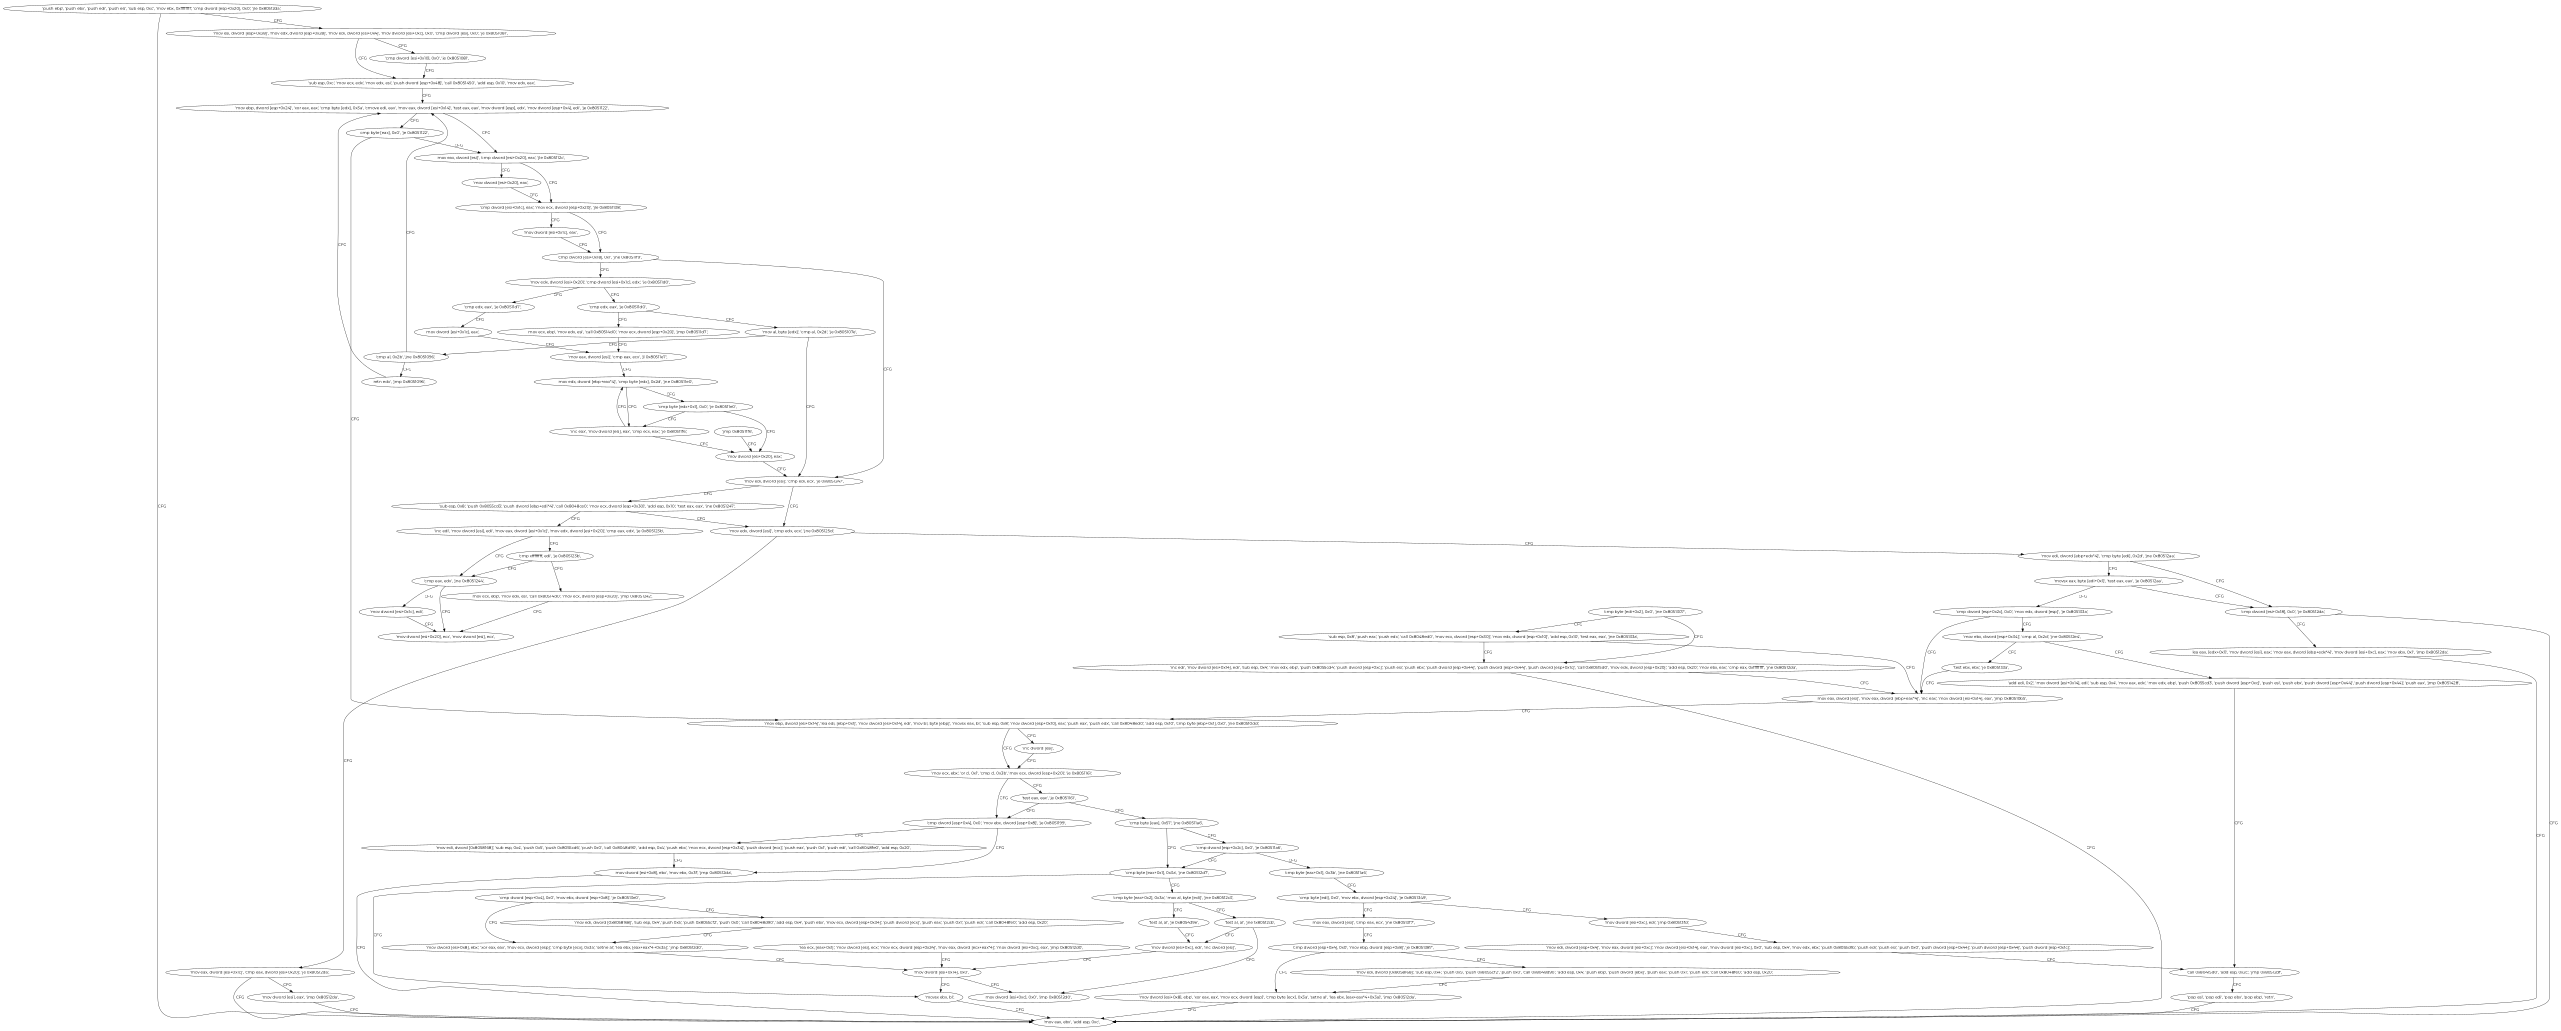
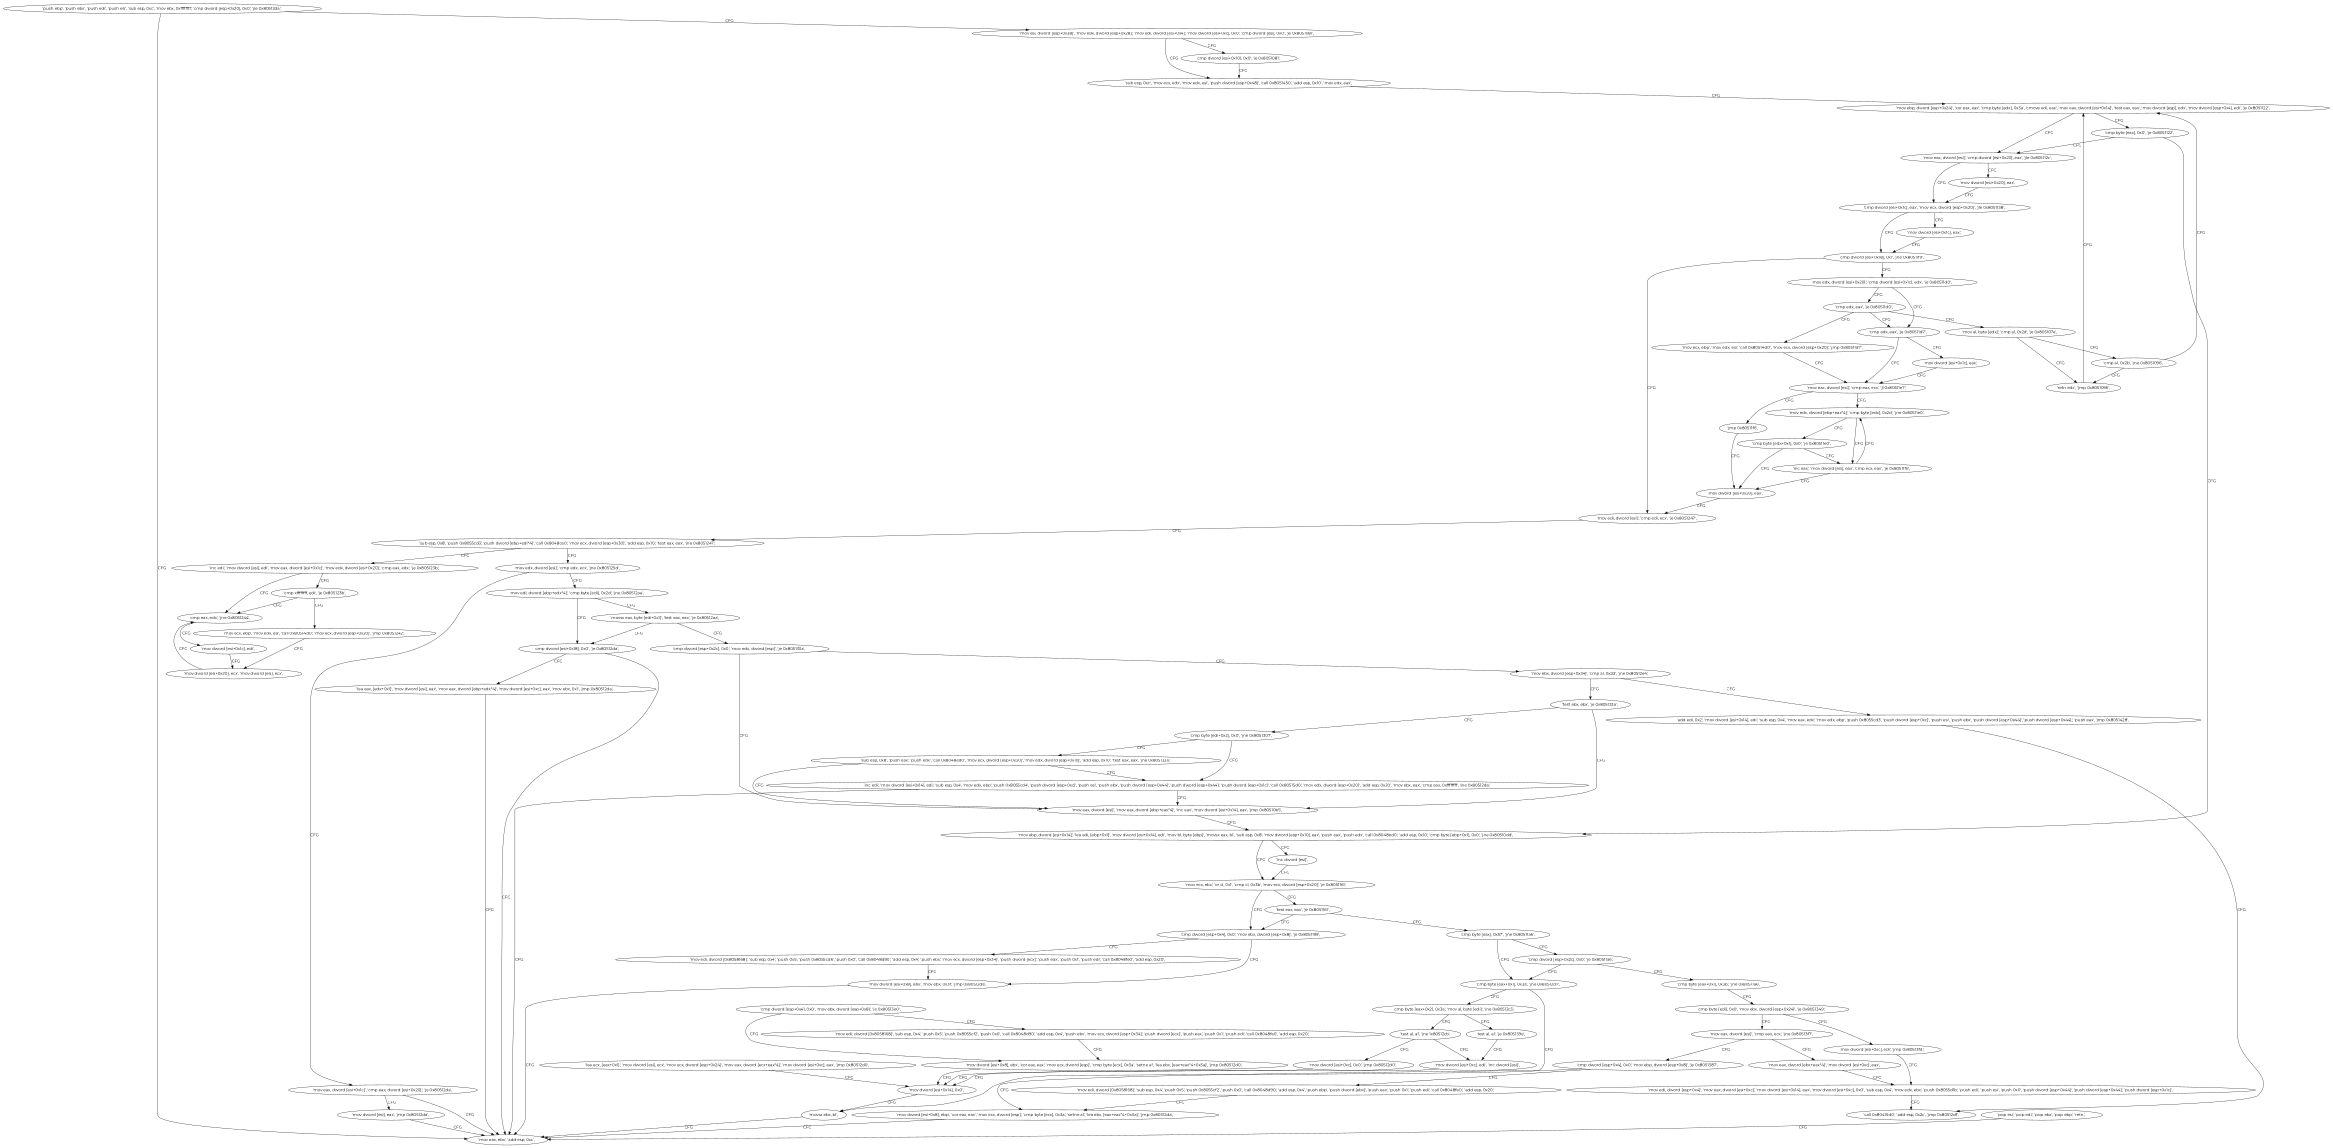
  digraph {
    fontname=Montserrat
    node [fontname=Montserrat]
    edge [fontname=Montserrat]
    n1 [label="'push ebp', 'push ebx', 'push edi', 'push esi', 'sub esp, 0xc', 'mov ebx, 0xffffffff', 'cmp dword [esp+0x20], 0x0', 'jle 0x80512da', "]
    n2 [label="'mov eax, ebx', 'add esp, 0xc', "]
    n3 [label="'mov esi, dword [esp+0x38]', 'mov edx, dword [esp+0x28]', 'mov edi, dword [esi+0x4]', 'mov dword [esi+0xc], 0x0', 'cmp dword [esi], 0x0', 'je 0x8051081', "]
    n4 [label="'sub esp, 0xc', 'mov ecx, edx', 'mov edx, esi', 'push dword [esp+0x48]', 'call 0x8051450', 'add esp, 0x10', 'mov edx, eax', "]
    n5 [label="'cmp dword [esi+0x10], 0x0', 'je 0x8051081', "]
    n6 [label="'pop esi', 'pop edi', 'pop ebx', 'pop ebp', 'retn', "]
    n7 [label="'mov ebp, dword [esp+0x24]', 'xor eax, eax', 'cmp byte [edx], 0x3a', 'cmove edi, eax', 'mov eax, dword [esi+0x14]', 'test eax, eax', 'mov dword [esp], edx', 'mov dword [esp+0x4], edi', 'je 0x8051122', "]
    n8 [label="'mov eax, dword [esi]', 'cmp dword [esi+0x20], eax', 'jle 0x805112c', "]
    n9 [label="'cmp byte [eax], 0x0', 'je 0x8051122', "]
    n10 [label="'mov al, byte [edx]', 'cmp al, 0x2d', 'je 0x805107e', "]
    n11 [label="'retn edx', 'jmp 0x8051096',"]
    n12 [label="'cmp al, 0x2b', 'jne 0x8051096', "]
    n13 [label="'cmp dword [esi+0x1c], eax', 'mov ecx, dword [esp+0x20]', 'jle 0x8051138', "]
    n14 [label="'mov dword [esi+0x20], eax', "]
    n15 [label="'mov ebp, dword [esi+0x14]', 'lea edi, [ebp+0x1]', 'mov dword [esi+0x14], edi', 'mov bl, byte [ebp]', 'movsx eax, bl', 'sub esp, 0x8', 'mov dword [esp+0x10], eax', 'push eax', 'push edx', 'call 0x8048ed0', 'add esp, 0x10', 'cmp byte [ebp+0x1], 0x0', 'jne 0x80510dd', "]
    n16 [label="'cmp dword [esi+0x18], 0x1', 'jne 0x80511f9', "]
    n17 [label="'mov dword [esi+0x1c], eax', "]
    n18 [label="'mov edi, dword [esi]', 'cmp edi, ecx', 'je 0x8051247', "]
    n19 [label="'mov edx, dword [esi+0x20]', 'cmp dword [esi+0x1c], edx', 'je 0x80511d0', "]
    n20 [label="'mov ecx, ebx', 'or cl, 0x1', 'cmp cl, 0x3b', 'mov ecx, dword [esp+0x20]', 'je 0x8051161', "]
    n21 [label="'inc dword [esi]', "]
    n22 [label="'cmp dword [esp+0x4], 0x0', 'mov ebx, dword [esp+0x8]', 'je 0x8051199', "]
    n23 [label="'test eax, eax', 'je 0x8051161', "]
    n24 [label="'mov edx, dword [esi]', 'cmp edx, ecx', 'jne 0x805125d', "]
    n25 [label="'sub esp, 0x8', 'push 0x8055cd3', 'push dword [ebp+edi*4]', 'call 0x8048ce0', 'mov ecx, dword [esp+0x30]', 'add esp, 0x10', 'test eax, eax', 'jne 0x8051247', "]
    n26 [label="'cmp edx, eax', 'je 0x80511d7', "]
    n27 [label="'cmp edx, eax', 'je 0x80511d0', "]
    n28 [label="'mov dword [esi+0x8], ebx', 'mov ebx, 0x3f', 'jmp 0x80512da', "]
    n29 [label="'mov edi, dword [0x8058168]', 'sub esp, 0x4', 'push 0x5', 'push 0x8055cd6', 'push 0x0', 'call 0x8048d90', 'add esp, 0x4', 'push ebx', 'mov ecx, dword [esp+0x34]', 'push dword [ecx]', 'push eax', 'push 0x1', 'push edi', 'call 0x8048fe0', 'add esp, 0x20', "]
    n30 [label="'cmp byte [eax], 0x57', 'jne 0x80511a6', "]
    n31 [label="'mov edi, dword [ebp+edx*4]', 'cmp byte [edi], 0x2d', 'jne 0x80512aa', "]
    n32 [label="'mov eax, dword [esi+0x1c]', 'cmp eax, dword [esi+0x20]', 'je 0x80512da', "]
    n33 [label="'inc edi', 'mov dword [esi], edi', 'mov eax, dword [esi+0x1c]', 'mov edx, dword [esi+0x20]', 'cmp eax, edx', 'je 0x805123b', "]
    n34 [label="'mov eax, dword [esi]', 'cmp eax, ecx', 'jl 0x80511e7', "]
    n35 [label="'mov dword [esi+0x1c], eax', "]
    n36 [label="'mov ecx, ebp', 'mov edx, esi', 'call 0x80514d0', 'mov ecx, dword [esp+0x20]', 'jmp 0x80511d7', "]
    n37 [label="'cmp byte [eax+0x1], 0x3a', 'jne 0x80512d7', "]
    n38 [label="'cmp dword [esp+0x2c], 0x0', 'je 0x80511a6', "]
    n39 [label="'cmp dword [esi+0x18], 0x0', 'je 0x80512da', "]
    n40 [label="'movsx eax, byte [edi+0x1]', 'test eax, eax', 'je 0x80512aa', "]
    n41 [label="'mov dword [esi], eax', 'jmp 0x80512da', "]
    n42 [label="'cmp eax, edx', 'jne 0x8051244',"]
    n43 [label="'cmp xffffffff, edi', 'je 0x805123b',"]
    n44 [label="'mov edx, dword [ebp+eax*4]', 'cmp byte [edx], 0x2d', 'jne 0x80511e0', "]
    n45 [label="'jmp 0x80511f6', "]
    n46 [label="'movsx ebx, bl', "]
    n47 [label="'cmp byte [eax+0x2], 0x3a', 'mov al, byte [edi]', 'jne 0x80512c3', "]
    n48 [label="'cmp byte [eax+0x1], 0x3b', 'jne 0x80511a6', "]
    n49 [label="'lea eax, [edx+0x1]', 'mov dword [esi], eax', 'mov eax, dword [ebp+edx*4]', 'mov dword [esi+0xc], eax', 'mov ebx, 0x1', 'jmp 0x80512da', "]
    n50 [label="'cmp dword [esp+0x2c], 0x0', 'mov edx, dword [esp]', 'je 0x805133a', "]
    n51 [label="'mov dword [esi+0x20], ecx', 'mov dword [esi], ecx', "]
    n52 [label="'mov dword [esi+0x1c], edi', "]
    n53 [label="'mov ecx, ebp', 'mov edx, esi', 'call 0x80514d0', 'mov ecx, dword [esp+0x20]', 'jmp 0x8051242', "]
    n54 [label="'inc eax', 'mov dword [esi], eax', 'cmp ecx, eax', 'je 0x80511f6', "]
    n55 [label="'cmp byte [edx+0x1], 0x0', 'je 0x80511e0', "]
    n56 [label="'mov dword [esi+0x20], eax', "]
-   n57 [label="'test al, al', 'je 0x805439e',"]
+   n57 [label="'test al, al', 'je 0x805139e', "]
    n58 [label="'test al, al', 'jne 1x80512cb',"]
    n59 [label="'cmp byte [edi], 0x0', 'mov ebx, dword [esp+0x24]', 'je 0x8051349', "]
    n60 [label="'mov eax, dword [esi]', 'mov eax, dword [ebp+eax*4]', 'inc eax', 'mov dword [esi+0x14], eax', 'jmp 0x80510b5', "]
    n61 [label="'mov ebx, dword [esp+0x34]', 'cmp al, 0x2d', 'jne 0x80512e4', "]
    n62 [label="'mov dword [esi+0xc], edi', 'inc dword [esi]', "]
    n63 [label="'mov dword [esi+0xc], 0x0', 'jmp 0x80512d0', "]
    n64 [label="'mov eax, dword [esi]', 'cmp eax, ecx', 'jne 0x80513f7', "]
    n65 [label="'mov dword [esi+0xc], edi', 'jmp 0x80513fd', "]
    n66 [label="'test ebx, ebx', 'je 0x805133a', "]
    n67 [label="'add edi, 0x2', 'mov dword [esi+0x14], edi', 'sub esp, 0x4', 'mov eax, edx', 'mov edx, ebp', 'push 0x8055cd3', 'push dword [esp+0xc]', 'push esi', 'push ebx', 'push dword [esp+0x44]', 'push dword [esp+0x44]', 'push eax', 'jmp 0x8051428', "]
    n68 [label="'mov dword [esi+0x14], 0x0', "]
+   n69 [label="'mov eax, dword [ebx+eax*4]', 'mov dword [esi+0xc], eax', "]
    n70 [label="'cmp dword [esp+0x4], 0x0', 'mov ebp, dword [esp+0x8]', 'je 0x8051387', "]
    n71 [label="'mov edi, dword [esp+0x4]', 'mov eax, dword [esi+0xc]', 'mov dword [esi+0x14], eax', 'mov dword [esi+0xc], 0x0', 'sub esp, 0x4', 'mov edx, ebx', 'push 0x8055d1b', 'push edi', 'push esi', 'push 0x0', 'push dword [esp+0x44]', 'push dword [esp+0x44]', 'push dword [esp+0x1c]', "]
    n72 [label="'cmp byte [edi+0x2], 0x0', 'jne 0x8051307', "]
    n73 [label="'call 0x80415d0', 'add esp, 0x2c', 'jmp 0x80512df',"]
    n74 [label="'lea ecx, [eax+0x1]', 'mov dword [esi], ecx', 'mov ecx, dword [esp+0x24]', 'mov eax, dword [ecx+eax*4]', 'mov dword [esi+0xc], eax', 'jmp 0x80512d0', "]
    n75 [label="'cmp dword [esp+0x4], 0x0', 'mov ebx, dword [esp+0x8]', 'je 0x80513e0', "]
    n76 [label="'mov dword [esi+0x8], ebx', 'xor eax, eax', 'mov ecx, dword [esp]', 'cmp byte [ecx], 0x3a', 'setne al', 'lea ebx, [eax+eax*4+0x3a]', 'jmp 0x80512d0', "]
    n77 [label="'mov edi, dword [0x8058168]', 'sub esp, 0x4', 'push 0x5', 'push 0x8055cf2', 'push 0x0', 'call 0x8048d90', 'add esp, 0x4', 'push ebx', 'mov ecx, dword [esp+0x34]', 'push dword [ecx]', 'push eax', 'push 0x1', 'push edi', 'call 0x8048fe0', 'add esp, 0x20', "]
    n78 [label="'mov dword [esi+0x8], ebp', 'xor eax, eax', 'mov ecx, dword [esp]', 'cmp byte [ecx], 0x3a', 'setne al', 'lea ebx, [eax+eax*4+0x3a]', 'jmp 0x80512da', "]
    n79 [label="'mov edi, dword [0x8058168]', 'sub esp, 0x4', 'push 0x5', 'push 0x8055cf2', 'push 0x0', 'call 0x8048d90', 'add esp, 0x4', 'push ebp', 'push dword [ebx]', 'push eax', 'push 0x1', 'push edi', 'call 0x8048fe0', 'add esp, 0x20', "]
    n80 [label="'inc edi', 'mov dword [esi+0x14], edi', 'sub esp, 0x4', 'mov edx, ebp', 'push 0x8055cd4', 'push dword [esp+0xc]', 'push esi', 'push ebx', 'push dword [esp+0x44]', 'push dword [esp+0x44]', 'push dword [esp+0x1c]', 'call 0x80515d0', 'mov edx, dword [esp+0x20]', 'add esp, 0x20', 'mov ebx, eax', 'cmp eax, 0xffffffff', 'jne 0x80512da', "]
    n81 [label="'sub esp, 0x8', 'push eax', 'push edx', 'call 0x8048ed0', 'mov ecx, dword [esp+0x30]', 'mov edx, dword [esp+0x10]', 'add esp, 0x10', 'test eax, eax', 'jne 0x805133a', "]
    n1 -> n2 [label=CFG]
    n1 -> n3 [label=CFG]
    n3 -> n4 [label=CFG]
    n3 -> n5 [label=CFG]
    n4 -> n7 [label=CFG]
    n5 -> n4 [label=CFG]
    n6 -> n2 [label=CFG]
    n7 -> n8 [label=CFG]
    n7 -> n9 [label=CFG]
    n8 -> n13 [label=CFG]
    n8 -> n14 [label=CFG]
    n9 -> n8 [label=CFG]
    n9 -> n15 [label=CFG]
-   n10 -> n18 [label=CFG]
+   n10 -> n11 [label=CFG]
    n10 -> n12 [label=CFG]
    n11 -> n7 [label=CFG]
    n12 -> n7 [label=CFG]
    n12 -> n11 [label=CFG]
    n13 -> n16 [label=CFG]
    n13 -> n17 [label=CFG]
    n14 -> n13 [label=CFG]
    n15 -> n20 [label=CFG]
    n15 -> n21 [label=CFG]
    n16 -> n18 [label=CFG]
    n16 -> n19 [label=CFG]
    n17 -> n16 [label=CFG]
-   n18 -> n24 [label=CFG]
    n18 -> n25 [label=CFG]
    n19 -> n26 [label=CFG]
    n19 -> n27 [label=CFG]
    n20 -> n22 [label=CFG]
    n20 -> n23 [label=CFG]
    n21 -> n20 [label=CFG]
    n22 -> n28 [label=CFG]
    n22 -> n29 [label=CFG]
    n23 -> n22 [label=CFG]
    n23 -> n30 [label=CFG]
    n24 -> n31 [label=CFG]
    n24 -> n32 [label=CFG]
    n25 -> n24 [label=CFG]
    n25 -> n33 [label=CFG]
+   n26 -> n34 [label=CFG]
    n26 -> n35 [label=CFG]
    n27 -> n10 [label=CFG]
+   n27 -> n26 [label=CFG]
    n27 -> n36 [label=CFG]
    n28 -> n2 [label=CFG]
    n29 -> n28 [label=CFG]
    n30 -> n37 [label=CFG]
    n30 -> n38 [label=CFG]
    n31 -> n39 [label=CFG]
    n31 -> n40 [label=CFG]
    n32 -> n2 [label=CFG]
    n32 -> n41 [label=CFG]
    n33 -> n42 [label=CFG]
    n33 -> n43 [label=CFG]
    n34 -> n44 [label=CFG]
+   n34 -> n45 [label=CFG]
    n35 -> n34 [label=CFG]
    n36 -> n34 [label=CFG]
    n37 -> n46 [label=CFG]
    n37 -> n47 [label=CFG]
    n38 -> n37 [label=CFG]
    n38 -> n48 [label=CFG]
    n39 -> n2 [label=CFG]
    n39 -> n49 [label=CFG]
    n40 -> n39 [label=CFG]
    n40 -> n50 [label=CFG]
    n41 -> n2 [label=CFG]
-   n42 -> n51 [label=CFG]
+   n51 -> n42 [label=CFG]
    n42 -> n52 [label=CFG]
    n43 -> n42 [label=CFG]
    n43 -> n53 [label=CFG]
    n44 -> n54 [label=CFG]
    n44 -> n55 [label=CFG]
    n45 -> n56 [label=CFG]
    n46 -> n2 [label=CFG]
    n47 -> n57 [label=CFG]
    n47 -> n58 [label=CFG]
    n48 -> n59 [label=CFG]
    n49 -> n2 [label=CFG]
    n50 -> n60 [label=CFG]
    n50 -> n61 [label=CFG]
    n52 -> n51 [label=CFG]
    n53 -> n51 [label=CFG]
    n54 -> n44 [label=CFG]
    n54 -> n56 [label=CFG]
    n55 -> n54 [label=CFG]
    n55 -> n56 [label=CFG]
    n56 -> n18 [label=CFG]
    n57 -> n62 [label=CFG]
    n58 -> n62 [label=CFG]
    n58 -> n63 [label=CFG]
    n59 -> n64 [label=CFG]
    n59 -> n65 [label=CFG]
    n60 -> n15 [label=CFG]
    n61 -> n66 [label=CFG]
    n61 -> n67 [label=CFG]
    n62 -> n68 [label=CFG]
-   n68 -> n63 [label=CFG]
+   n63 -> n68 [label=CFG]
+   n64 -> n69 [label=CFG]
    n64 -> n70 [label=CFG]
    n65 -> n71 [label=CFG]
    n66 -> n60 [label=CFG]
+   n66 -> n72 [label=CFG]
    n67 -> n73 [label=CFG]
    n68 -> n46 [label=CFG]
+   n69 -> n71 [label=CFG]
    n70 -> n78 [label=CFG]
    n70 -> n79 [label=CFG]
    n71 -> n73 [label=CFG]
    n72 -> n80 [label=CFG]
    n72 -> n81 [label=CFG]
-   n73 -> n6 [label=CFG]
    n74 -> n68 [label=CFG]
    n75 -> n76 [label=CFG]
    n75 -> n77 [label=CFG]
    n76 -> n68 [label=CFG]
    n77 -> n76 [label=CFG]
    n78 -> n2 [label=CFG]
    n79 -> n78 [label=CFG]
    n80 -> n2 [label=CFG]
    n80 -> n60 [label=CFG]
    n81 -> n60 [label=CFG]
    n81 -> n80 [label=CFG]
  }
